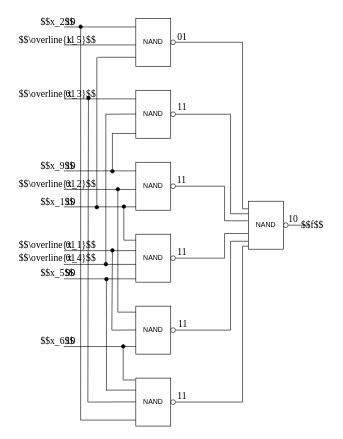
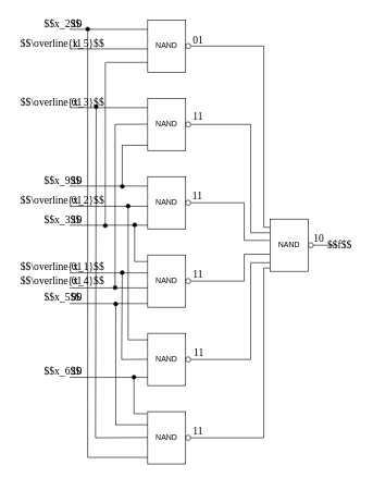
  <mxCell id="0" />
  <mxCell id="1" parent="0" />
  <mxCell id="2" style="edgeStyle=orthogonalEdgeStyle;rounded=0;orthogonalLoop=1;jettySize=auto;html=1;entryX=-0.021;entryY=0.408;entryDx=0;entryDy=0;entryPerimeter=0;endArrow=none;endFill=0;" edge="1" parent="1" source="3" target="65"><mxGeometry relative="1" as="geometry"><Array as="points"><mxPoint x="374" y="310" /><mxPoint x="374" y="368" /></Array></mxGeometry></mxCell>
  <mxCell id="3" value="" style="verticalLabelPosition=bottom;shadow=0;dashed=0;align=center;html=1;verticalAlign=top;shape=mxgraph.electrical.iec_logic_gates.nand_2;" vertex="1" parent="1"><mxGeometry x="226" y="270" width="66" height="80" as="geometry" /></mxCell>
  <mxCell id="4" value="&lt;div style=&quot;font-size: 16px;&quot;&gt;$$x_9$$&lt;/div&gt;" style="text;html=1;align=center;verticalAlign=middle;resizable=0;points=[];autosize=1;strokeColor=none;fillColor=none;fontFamily=Times New Roman;fontSize=16;" vertex="1" parent="1"><mxGeometry x="55" y="260" width="80" height="30" as="geometry" /></mxCell>
  <mxCell id="5" value="10" style="text;html=1;align=center;verticalAlign=middle;resizable=0;points=[];autosize=1;strokeColor=none;fillColor=none;fontSize=16;fontFamily=Times New Roman;" vertex="1" parent="1"><mxGeometry x="96.62" y="260" width="40" height="30" as="geometry" /></mxCell>
  <mxCell id="6" value="&lt;div style=&quot;font-size: 16px;&quot;&gt;$$\overline{x_2}$$&lt;/div&gt;" style="text;html=1;align=center;verticalAlign=middle;resizable=0;points=[];autosize=1;strokeColor=none;fillColor=none;fontFamily=Times New Roman;fontSize=16;" vertex="1" parent="1"><mxGeometry x="20" y="290" width="150" height="30" as="geometry" /></mxCell>
  <mxCell id="7" value="01" style="text;html=1;align=center;verticalAlign=middle;resizable=0;points=[];autosize=1;strokeColor=none;fillColor=none;fontSize=16;fontFamily=Times New Roman;" vertex="1" parent="1"><mxGeometry x="96.62" y="290" width="40" height="30" as="geometry" /></mxCell>
  <mxCell id="8" value="" style="endArrow=none;html=1;rounded=0;entryX=0.027;entryY=0.187;entryDx=0;entryDy=0;entryPerimeter=0;" edge="1" parent="1"><mxGeometry width="50" height="50" relative="1" as="geometry"><mxPoint x="106" y="315.39" as="sourcePoint" /><mxPoint x="226" y="315.39" as="targetPoint" /></mxGeometry></mxCell>
- <mxCell id="9" value="&lt;div style=&quot;font-size: 16px;&quot;&gt;$$x_1$$&lt;/div&gt;" style="text;html=1;align=center;verticalAlign=middle;resizable=0;points=[];autosize=1;strokeColor=none;fillColor=none;fontFamily=Times New Roman;fontSize=16;" vertex="1" parent="1"><mxGeometry x="55" y="320" width="80" height="30" as="geometry" /></mxCell>
+ <mxCell id="9" value="&lt;div style=&quot;font-size: 16px;&quot;&gt;$$x_3$$&lt;/div&gt;" style="text;html=1;align=center;verticalAlign=middle;resizable=0;points=[];autosize=1;strokeColor=none;fillColor=none;fontFamily=Times New Roman;fontSize=16;" vertex="1" parent="1"><mxGeometry x="55" y="320" width="80" height="30" as="geometry" /></mxCell>
  <mxCell id="10" value="10" style="text;html=1;align=center;verticalAlign=middle;resizable=0;points=[];autosize=1;strokeColor=none;fillColor=none;fontSize=16;fontFamily=Times New Roman;" vertex="1" parent="1"><mxGeometry x="96.62" y="320" width="40" height="30" as="geometry" /></mxCell>
  <mxCell id="11" value="" style="endArrow=none;html=1;rounded=0;entryX=0.027;entryY=0.187;entryDx=0;entryDy=0;entryPerimeter=0;" edge="1" parent="1"><mxGeometry width="50" height="50" relative="1" as="geometry"><mxPoint x="106" y="284.39" as="sourcePoint" /><mxPoint x="226" y="284.39" as="targetPoint" /></mxGeometry></mxCell>
  <mxCell id="12" value="" style="endArrow=none;html=1;rounded=0;entryX=0.027;entryY=0.187;entryDx=0;entryDy=0;entryPerimeter=0;" edge="1" parent="1"><mxGeometry width="50" height="50" relative="1" as="geometry"><mxPoint x="106" y="344.39" as="sourcePoint" /><mxPoint x="226" y="344.39" as="targetPoint" /></mxGeometry></mxCell>
  <mxCell id="13" style="edgeStyle=orthogonalEdgeStyle;rounded=0;orthogonalLoop=1;jettySize=auto;html=1;entryX=-0.004;entryY=0.673;entryDx=0;entryDy=0;entryPerimeter=0;endArrow=none;endFill=0;" edge="1" parent="1" source="14" target="65"><mxGeometry relative="1" as="geometry"><Array as="points"><mxPoint x="374" y="430" /><mxPoint x="374" y="389" /></Array></mxGeometry></mxCell>
  <mxCell id="14" value="" style="verticalLabelPosition=bottom;shadow=0;dashed=0;align=center;html=1;verticalAlign=top;shape=mxgraph.electrical.iec_logic_gates.nand_2;" vertex="1" parent="1"><mxGeometry x="226" y="390" width="66" height="80" as="geometry" /></mxCell>
  <mxCell id="15" value="&lt;div style=&quot;font-size: 16px;&quot;&gt;$$\overline{x_1}$$&lt;/div&gt;" style="text;html=1;align=center;verticalAlign=middle;resizable=0;points=[];autosize=1;strokeColor=none;fillColor=none;fontFamily=Times New Roman;fontSize=16;" vertex="1" parent="1"><mxGeometry x="20" y="393" width="150" height="30" as="geometry" /></mxCell>
  <mxCell id="16" value="01" style="text;html=1;align=center;verticalAlign=middle;resizable=0;points=[];autosize=1;strokeColor=none;fillColor=none;fontSize=16;fontFamily=Times New Roman;" vertex="1" parent="1"><mxGeometry x="96.62" y="393" width="40" height="30" as="geometry" /></mxCell>
  <mxCell id="17" value="&lt;div style=&quot;font-size: 16px;&quot;&gt;$$\overline{x_4}$$&lt;/div&gt;" style="text;html=1;align=center;verticalAlign=middle;resizable=0;points=[];autosize=1;strokeColor=none;fillColor=none;fontFamily=Times New Roman;fontSize=16;" vertex="1" parent="1"><mxGeometry x="20" y="415" width="150" height="30" as="geometry" /></mxCell>
  <mxCell id="18" value="01" style="text;html=1;align=center;verticalAlign=middle;resizable=0;points=[];autosize=1;strokeColor=none;fillColor=none;fontSize=16;fontFamily=Times New Roman;" vertex="1" parent="1"><mxGeometry x="96.62" y="415" width="40" height="30" as="geometry" /></mxCell>
  <mxCell id="19" value="" style="endArrow=none;html=1;rounded=0;entryX=0.027;entryY=0.187;entryDx=0;entryDy=0;entryPerimeter=0;" edge="1" parent="1"><mxGeometry width="50" height="50" relative="1" as="geometry"><mxPoint x="106" y="440.39" as="sourcePoint" /><mxPoint x="226" y="440.39" as="targetPoint" /></mxGeometry></mxCell>
  <mxCell id="20" value="&lt;div style=&quot;font-size: 16px;&quot;&gt;$$x_5$$&lt;/div&gt;" style="text;html=1;align=center;verticalAlign=middle;resizable=0;points=[];autosize=1;strokeColor=none;fillColor=none;fontFamily=Times New Roman;fontSize=16;" vertex="1" parent="1"><mxGeometry x="55" y="440" width="80" height="30" as="geometry" /></mxCell>
  <mxCell id="21" value="90" style="text;html=1;align=center;verticalAlign=middle;resizable=0;points=[];autosize=1;strokeColor=none;fillColor=none;fontSize=16;fontFamily=Times New Roman;" vertex="1" parent="1"><mxGeometry x="96.62" y="440" width="40" height="30" as="geometry" /></mxCell>
  <mxCell id="22" value="" style="endArrow=none;html=1;rounded=0;entryX=0.027;entryY=0.187;entryDx=0;entryDy=0;entryPerimeter=0;" edge="1" parent="1"><mxGeometry width="50" height="50" relative="1" as="geometry"><mxPoint x="106" y="417.39" as="sourcePoint" /><mxPoint x="226" y="417.39" as="targetPoint" /></mxGeometry></mxCell>
  <mxCell id="23" value="" style="endArrow=none;html=1;rounded=0;entryX=0.027;entryY=0.187;entryDx=0;entryDy=0;entryPerimeter=0;" edge="1" parent="1"><mxGeometry width="50" height="50" relative="1" as="geometry"><mxPoint x="106" y="464.39" as="sourcePoint" /><mxPoint x="226" y="464.39" as="targetPoint" /></mxGeometry></mxCell>
  <mxCell id="24" value="" style="endArrow=oval;html=1;rounded=0;endFill=1;" edge="1" parent="1"><mxGeometry width="50" height="50" relative="1" as="geometry"><mxPoint x="206" y="400" as="sourcePoint" /><mxPoint x="206" y="344" as="targetPoint" /></mxGeometry></mxCell>
  <mxCell id="25" value="" style="endArrow=none;html=1;rounded=0;entryX=0.027;entryY=0.187;entryDx=0;entryDy=0;entryPerimeter=0;" edge="1" parent="1"><mxGeometry width="50" height="50" relative="1" as="geometry"><mxPoint x="206" y="400" as="sourcePoint" /><mxPoint x="226" y="400" as="targetPoint" /></mxGeometry></mxCell>
  <mxCell id="26" style="edgeStyle=orthogonalEdgeStyle;rounded=0;orthogonalLoop=1;jettySize=auto;html=1;entryX=-0.004;entryY=0.835;entryDx=0;entryDy=0;entryPerimeter=0;endArrow=none;endFill=0;" edge="1" parent="1" source="27" target="65"><mxGeometry relative="1" as="geometry"><Array as="points"><mxPoint x="384" y="550" /><mxPoint x="384" y="402" /></Array></mxGeometry></mxCell>
  <mxCell id="27" value="" style="verticalLabelPosition=bottom;shadow=0;dashed=0;align=center;html=1;verticalAlign=top;shape=mxgraph.electrical.iec_logic_gates.nand_2;" vertex="1" parent="1"><mxGeometry x="226" y="510" width="66" height="80" as="geometry" /></mxCell>
  <mxCell id="28" value="&lt;div style=&quot;font-size: 16px;&quot;&gt;$$x_6$$&lt;/div&gt;" style="text;html=1;align=center;verticalAlign=middle;resizable=0;points=[];autosize=1;strokeColor=none;fillColor=none;fontFamily=Times New Roman;fontSize=16;" vertex="1" parent="1"><mxGeometry x="55" y="553" width="80" height="30" as="geometry" /></mxCell>
  <mxCell id="29" value="10" style="text;html=1;align=center;verticalAlign=middle;resizable=0;points=[];autosize=1;strokeColor=none;fillColor=none;fontSize=16;fontFamily=Times New Roman;" vertex="1" parent="1"><mxGeometry x="96.62" y="553" width="40" height="30" as="geometry" /></mxCell>
  <mxCell id="30" value="" style="endArrow=none;html=1;rounded=0;entryX=0.027;entryY=0.187;entryDx=0;entryDy=0;entryPerimeter=0;" edge="1" parent="1"><mxGeometry width="50" height="50" relative="1" as="geometry"><mxPoint x="106" y="577.39" as="sourcePoint" /><mxPoint x="226" y="577.39" as="targetPoint" /></mxGeometry></mxCell>
  <mxCell id="31" value="" style="endArrow=oval;html=1;rounded=0;endFill=1;" edge="1" parent="1"><mxGeometry width="50" height="50" relative="1" as="geometry"><mxPoint x="196" y="520" as="sourcePoint" /><mxPoint x="196" y="315" as="targetPoint" /></mxGeometry></mxCell>
  <mxCell id="32" value="" style="endArrow=none;html=1;rounded=0;entryX=0.027;entryY=0.187;entryDx=0;entryDy=0;entryPerimeter=0;" edge="1" parent="1"><mxGeometry width="50" height="50" relative="1" as="geometry"><mxPoint x="196" y="520" as="sourcePoint" /><mxPoint x="226" y="520" as="targetPoint" /></mxGeometry></mxCell>
  <mxCell id="33" value="" style="endArrow=oval;html=1;rounded=0;endFill=1;" edge="1" parent="1"><mxGeometry width="50" height="50" relative="1" as="geometry"><mxPoint x="186" y="550" as="sourcePoint" /><mxPoint x="187" y="417" as="targetPoint" /></mxGeometry></mxCell>
  <mxCell id="34" value="" style="endArrow=none;html=1;rounded=0;entryX=0.027;entryY=0.187;entryDx=0;entryDy=0;entryPerimeter=0;" edge="1" parent="1"><mxGeometry width="50" height="50" relative="1" as="geometry"><mxPoint x="186" y="550" as="sourcePoint" /><mxPoint x="226" y="549.7" as="targetPoint" /></mxGeometry></mxCell>
  <mxCell id="35" style="edgeStyle=orthogonalEdgeStyle;rounded=0;orthogonalLoop=1;jettySize=auto;html=1;entryX=-0.004;entryY=0.261;entryDx=0;entryDy=0;entryPerimeter=0;endArrow=none;endFill=0;" edge="1" parent="1" source="36" target="65"><mxGeometry relative="1" as="geometry"><Array as="points"><mxPoint x="384" y="190" /><mxPoint x="384" y="356" /></Array></mxGeometry></mxCell>
  <mxCell id="36" value="" style="verticalLabelPosition=bottom;shadow=0;dashed=0;align=center;html=1;verticalAlign=top;shape=mxgraph.electrical.iec_logic_gates.nand_2;" vertex="1" parent="1"><mxGeometry x="226" y="150" width="66" height="80" as="geometry" /></mxCell>
  <mxCell id="37" value="&lt;div style=&quot;font-size: 16px;&quot;&gt;$$\overline{x_3}$$&lt;/div&gt;" style="text;html=1;align=center;verticalAlign=middle;resizable=0;points=[];autosize=1;strokeColor=none;fillColor=none;fontFamily=Times New Roman;fontSize=16;" vertex="1" parent="1"><mxGeometry x="20" y="140" width="150" height="30" as="geometry" /></mxCell>
  <mxCell id="38" value="01" style="text;html=1;align=center;verticalAlign=middle;resizable=0;points=[];autosize=1;strokeColor=none;fillColor=none;fontSize=16;fontFamily=Times New Roman;" vertex="1" parent="1"><mxGeometry x="96.62" y="140" width="40" height="30" as="geometry" /></mxCell>
  <mxCell id="39" value="" style="endArrow=none;html=1;rounded=0;entryX=0.027;entryY=0.187;entryDx=0;entryDy=0;entryPerimeter=0;" edge="1" parent="1"><mxGeometry width="50" height="50" relative="1" as="geometry"><mxPoint x="106" y="164.39" as="sourcePoint" /><mxPoint x="226" y="164.39" as="targetPoint" /></mxGeometry></mxCell>
  <mxCell id="40" value="" style="endArrow=oval;html=1;rounded=0;endFill=1;" edge="1" parent="1"><mxGeometry width="50" height="50" relative="1" as="geometry"><mxPoint x="187" y="222" as="sourcePoint" /><mxPoint x="187" y="285" as="targetPoint" /></mxGeometry></mxCell>
  <mxCell id="41" value="" style="endArrow=oval;html=1;rounded=0;endFill=1;" edge="1" parent="1"><mxGeometry width="50" height="50" relative="1" as="geometry"><mxPoint x="176" y="190" as="sourcePoint" /><mxPoint x="176" y="440" as="targetPoint" /></mxGeometry></mxCell>
  <mxCell id="42" value="" style="endArrow=none;html=1;rounded=0;entryX=0.027;entryY=0.187;entryDx=0;entryDy=0;entryPerimeter=0;" edge="1" parent="1"><mxGeometry width="50" height="50" relative="1" as="geometry"><mxPoint x="186" y="222" as="sourcePoint" /><mxPoint x="226" y="222" as="targetPoint" /></mxGeometry></mxCell>
  <mxCell id="43" value="" style="endArrow=none;html=1;rounded=0;entryX=0.027;entryY=0.187;entryDx=0;entryDy=0;entryPerimeter=0;" edge="1" parent="1"><mxGeometry width="50" height="50" relative="1" as="geometry"><mxPoint x="176" y="190" as="sourcePoint" /><mxPoint x="226" y="189.57" as="targetPoint" /></mxGeometry></mxCell>
  <mxCell id="44" style="edgeStyle=orthogonalEdgeStyle;rounded=0;orthogonalLoop=1;jettySize=auto;html=1;entryX=-0.004;entryY=0.158;entryDx=0;entryDy=0;entryPerimeter=0;endArrow=none;endFill=0;" edge="1" parent="1" source="45" target="65"><mxGeometry relative="1" as="geometry"><Array as="points"><mxPoint x="404" y="70" /><mxPoint x="404" y="348" /></Array></mxGeometry></mxCell>
  <mxCell id="45" value="" style="verticalLabelPosition=bottom;shadow=0;dashed=0;align=center;html=1;verticalAlign=top;shape=mxgraph.electrical.iec_logic_gates.nand_2;" vertex="1" parent="1"><mxGeometry x="226" y="30" width="66" height="80" as="geometry" /></mxCell>
  <mxCell id="46" value="&lt;div style=&quot;font-size: 16px;&quot;&gt;$$x_2$$&lt;/div&gt;" style="text;html=1;align=center;verticalAlign=middle;resizable=0;points=[];autosize=1;strokeColor=none;fillColor=none;fontFamily=Times New Roman;fontSize=16;" vertex="1" parent="1"><mxGeometry x="55" y="20" width="80" height="30" as="geometry" /></mxCell>
  <mxCell id="47" value="10" style="text;html=1;align=center;verticalAlign=middle;resizable=0;points=[];autosize=1;strokeColor=none;fillColor=none;fontSize=16;fontFamily=Times New Roman;" vertex="1" parent="1"><mxGeometry x="96.62" y="20" width="40" height="30" as="geometry" /></mxCell>
  <mxCell id="48" value="" style="endArrow=none;html=1;rounded=0;entryX=0.027;entryY=0.187;entryDx=0;entryDy=0;entryPerimeter=0;" edge="1" parent="1"><mxGeometry width="50" height="50" relative="1" as="geometry"><mxPoint x="106" y="44.39" as="sourcePoint" /><mxPoint x="226" y="44.39" as="targetPoint" /></mxGeometry></mxCell>
  <mxCell id="49" value="" style="endArrow=oval;html=1;rounded=0;endFill=1;" edge="1" parent="1"><mxGeometry width="50" height="50" relative="1" as="geometry"><mxPoint x="161" y="95" as="sourcePoint" /><mxPoint x="161" y="345" as="targetPoint" /></mxGeometry></mxCell>
  <mxCell id="50" value="&lt;div style=&quot;font-size: 16px;&quot;&gt;$$\overline{x_5}$$&lt;/div&gt;" style="text;html=1;align=center;verticalAlign=middle;resizable=0;points=[];autosize=1;strokeColor=none;fillColor=none;fontFamily=Times New Roman;fontSize=16;" vertex="1" parent="1"><mxGeometry x="20" y="50" width="150" height="30" as="geometry" /></mxCell>
  <mxCell id="51" value="11" style="text;html=1;align=center;verticalAlign=middle;resizable=0;points=[];autosize=1;strokeColor=none;fillColor=none;fontSize=16;fontFamily=Times New Roman;" vertex="1" parent="1"><mxGeometry x="96.62" y="50" width="40" height="30" as="geometry" /></mxCell>
  <mxCell id="52" value="" style="endArrow=none;html=1;rounded=0;entryX=0.027;entryY=0.187;entryDx=0;entryDy=0;entryPerimeter=0;" edge="1" parent="1"><mxGeometry width="50" height="50" relative="1" as="geometry"><mxPoint x="106" y="74.39" as="sourcePoint" /><mxPoint x="226" y="74.39" as="targetPoint" /></mxGeometry></mxCell>
  <mxCell id="53" value="" style="endArrow=none;html=1;rounded=0;entryX=0.027;entryY=0.187;entryDx=0;entryDy=0;entryPerimeter=0;" edge="1" parent="1"><mxGeometry width="50" height="50" relative="1" as="geometry"><mxPoint x="162" y="95" as="sourcePoint" /><mxPoint x="226" y="95" as="targetPoint" /></mxGeometry></mxCell>
  <mxCell id="54" style="edgeStyle=orthogonalEdgeStyle;rounded=0;orthogonalLoop=1;jettySize=auto;html=1;entryX=-0.004;entryY=0.938;entryDx=0;entryDy=0;entryPerimeter=0;endArrow=none;endFill=0;" edge="1" parent="1" source="55" target="65"><mxGeometry relative="1" as="geometry"><Array as="points"><mxPoint x="404" y="670" /><mxPoint x="404" y="410" /></Array></mxGeometry></mxCell>
  <mxCell id="55" value="" style="verticalLabelPosition=bottom;shadow=0;dashed=0;align=center;html=1;verticalAlign=top;shape=mxgraph.electrical.iec_logic_gates.nand_2;" vertex="1" parent="1"><mxGeometry x="226" y="630" width="66" height="80" as="geometry" /></mxCell>
  <mxCell id="56" value="" style="endArrow=oval;html=1;rounded=0;endFill=1;" edge="1" parent="1"><mxGeometry width="50" height="50" relative="1" as="geometry"><mxPoint x="205" y="633.13" as="sourcePoint" /><mxPoint x="205" y="577.13" as="targetPoint" /></mxGeometry></mxCell>
  <mxCell id="57" value="" style="endArrow=none;html=1;rounded=0;entryX=0.027;entryY=0.187;entryDx=0;entryDy=0;entryPerimeter=0;" edge="1" parent="1"><mxGeometry width="50" height="50" relative="1" as="geometry"><mxPoint x="205" y="633.13" as="sourcePoint" /><mxPoint x="225" y="633.13" as="targetPoint" /></mxGeometry></mxCell>
  <mxCell id="58" value="" style="endArrow=oval;html=1;rounded=0;endFill=1;" edge="1" parent="1"><mxGeometry width="50" height="50" relative="1" as="geometry"><mxPoint x="177" y="650" as="sourcePoint" /><mxPoint x="177" y="465" as="targetPoint" /></mxGeometry></mxCell>
  <mxCell id="59" value="" style="endArrow=none;html=1;rounded=0;entryX=0.027;entryY=0.187;entryDx=0;entryDy=0;entryPerimeter=0;" edge="1" parent="1"><mxGeometry width="50" height="50" relative="1" as="geometry"><mxPoint x="176" y="650" as="sourcePoint" /><mxPoint x="226" y="650" as="targetPoint" /></mxGeometry></mxCell>
  <mxCell id="60" value="" style="endArrow=oval;html=1;rounded=0;endFill=1;" edge="1" parent="1"><mxGeometry width="50" height="50" relative="1" as="geometry"><mxPoint x="146" y="670" as="sourcePoint" /><mxPoint x="147" y="163" as="targetPoint" /></mxGeometry></mxCell>
  <mxCell id="61" value="" style="endArrow=oval;html=1;rounded=0;endFill=1;" edge="1" parent="1"><mxGeometry width="50" height="50" relative="1" as="geometry"><mxPoint x="134" y="700" as="sourcePoint" /><mxPoint x="134" y="44" as="targetPoint" /></mxGeometry></mxCell>
  <mxCell id="62" value="" style="endArrow=none;html=1;rounded=0;entryX=0.027;entryY=0.187;entryDx=0;entryDy=0;entryPerimeter=0;" edge="1" parent="1"><mxGeometry width="50" height="50" relative="1" as="geometry"><mxPoint x="146" y="670" as="sourcePoint" /><mxPoint x="226" y="669.57" as="targetPoint" /></mxGeometry></mxCell>
  <mxCell id="63" value="" style="endArrow=none;html=1;rounded=0;entryX=0.027;entryY=0.187;entryDx=0;entryDy=0;entryPerimeter=0;" edge="1" parent="1"><mxGeometry width="50" height="50" relative="1" as="geometry"><mxPoint x="134" y="700" as="sourcePoint" /><mxPoint x="226" y="700" as="targetPoint" /></mxGeometry></mxCell>
  <mxCell id="64" style="edgeStyle=orthogonalEdgeStyle;rounded=0;orthogonalLoop=1;jettySize=auto;html=1;endArrow=none;endFill=0;" edge="1" parent="1" source="65"><mxGeometry relative="1" as="geometry"><mxPoint x="514" y="375" as="targetPoint" /></mxGeometry></mxCell>
  <mxCell id="65" value="" style="verticalLabelPosition=bottom;shadow=0;dashed=0;align=center;html=1;verticalAlign=top;shape=mxgraph.electrical.iec_logic_gates.nand_2;" vertex="1" parent="1"><mxGeometry x="414" y="335" width="66" height="80" as="geometry" /></mxCell>
  <mxCell id="66" value="01" style="text;html=1;align=center;verticalAlign=middle;resizable=0;points=[];autosize=1;strokeColor=none;fillColor=none;fontSize=16;fontFamily=Times New Roman;" vertex="1" parent="1"><mxGeometry x="283" y="45" width="40" height="30" as="geometry" /></mxCell>
  <mxCell id="67" value="11" style="text;html=1;align=center;verticalAlign=middle;resizable=0;points=[];autosize=1;strokeColor=none;fillColor=none;fontSize=16;fontFamily=Times New Roman;" vertex="1" parent="1"><mxGeometry x="283" y="163" width="40" height="30" as="geometry" /></mxCell>
  <mxCell id="68" value="11" style="text;html=1;align=center;verticalAlign=middle;resizable=0;points=[];autosize=1;strokeColor=none;fillColor=none;fontSize=16;fontFamily=Times New Roman;" vertex="1" parent="1"><mxGeometry x="282" y="284" width="40" height="30" as="geometry" /></mxCell>
  <mxCell id="69" value="11" style="text;html=1;align=center;verticalAlign=middle;resizable=0;points=[];autosize=1;strokeColor=none;fillColor=none;fontSize=16;fontFamily=Times New Roman;" vertex="1" parent="1"><mxGeometry x="283" y="404" width="40" height="30" as="geometry" /></mxCell>
  <mxCell id="70" value="11" style="text;html=1;align=center;verticalAlign=middle;resizable=0;points=[];autosize=1;strokeColor=none;fillColor=none;fontSize=16;fontFamily=Times New Roman;" vertex="1" parent="1"><mxGeometry x="284" y="524" width="40" height="30" as="geometry" /></mxCell>
  <mxCell id="71" value="11" style="text;html=1;align=center;verticalAlign=middle;resizable=0;points=[];autosize=1;strokeColor=none;fillColor=none;fontSize=16;fontFamily=Times New Roman;" vertex="1" parent="1"><mxGeometry x="283" y="644" width="40" height="30" as="geometry" /></mxCell>
  <mxCell id="72" value="10" style="text;html=1;align=center;verticalAlign=middle;resizable=0;points=[];autosize=1;strokeColor=none;fillColor=none;fontSize=16;fontFamily=Times New Roman;" vertex="1" parent="1"><mxGeometry x="468" y="350" width="40" height="30" as="geometry" /></mxCell>
  <mxCell id="73" value="$$f$$" style="text;html=1;align=center;verticalAlign=middle;resizable=0;points=[];autosize=1;strokeColor=none;fillColor=none;fontSize=16;fontFamily=Times New Roman;" vertex="1" parent="1"><mxGeometry x="490" y="360" width="60" height="30" as="geometry" /></mxCell>
